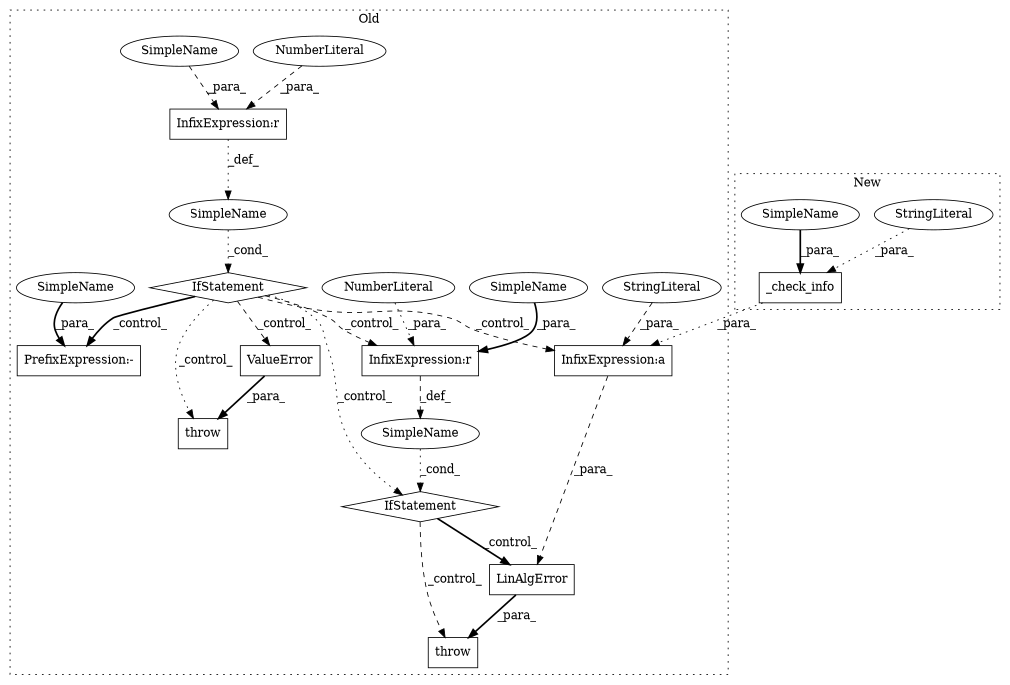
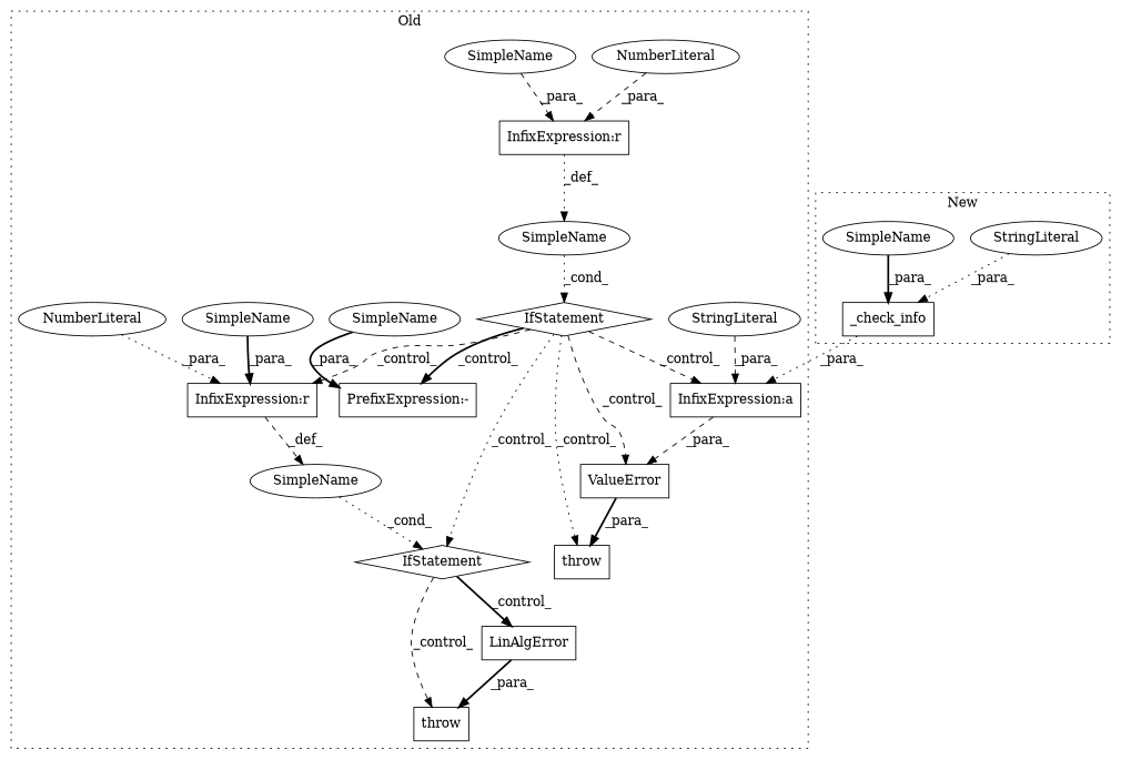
  digraph {
    node [a=42 l=4 shape=ellipse]
    edge [style=dashed]
    n1 [a=32 l="11,2" label=ValueError s="19772,19869" shape=box]
    n2 [label=SimpleName l=""]
    n3 [a=53 l=6 label=throw s=19905 shape=box]
    n4 [a=27 l=10 label="InfixExpression:a" s=19828 shape=box]
    n5 [a=45 l=45 label=StringLiteral s=19783]
    n6 [a=38 l=1 label="PrefixExpression:-" s=19838 shape=box]
    n7 [a=27 l=3 label="InfixExpression:r" s=19891 shape=box]
    n8 [a=34 l=1 label=NumberLiteral s=19894]
    n9 [a=27 l=3 label="InfixExpression:r" s=19752 shape=box]
    n10 [a=34 l=1 label=NumberLiteral s=19755]
    n11 [a=53 l=6 label=throw s=19766 shape=box]
    n12 [label=SimpleName l=""]
    n13 [a=25 l="4,2" label=IfStatement s="19883,19895" shape=diamond]
    n14 [a=32 l="12,2" label=LinAlgError s="19911,20019" shape=box]
    n15 [a=25 l="4,2" label=IfStatement s="19744,19756" shape=diamond]
    n16 [label=SimpleName s=19748]
    n17 [label=SimpleName s=19887]
    n18 [label=SimpleName s=19839]
    n19 [a=32 l="12,1" label=_check_info s="19637,19716" shape=box]
    n20 [a=45 l=25 label=StringLiteral s=19654]
    n21 [label=SimpleName s=19649]
    subgraph cluster_1 {
      label=Old
      style=dotted
      n1
      n2
      n3
      n4
      n5
      n6
      n7
      n8
      n9
      n10
      n11
      n12
      n13
      n14
      n15
      n16
      n17
      n18
    }
    subgraph cluster_2 {
      label=New
      style=dotted
      n19
      n20
      n21
    }
    n1 -> n11 [label=_para_ style=bold]
    n2 -> n15 [label=_cond_ style=dotted]
-   n4 -> n14 [label=_para_]
+   n4 -> n1 [label=_para_]
    n5 -> n4 [label=_para_]
    n7 -> n12 [label=_def_]
    n8 -> n7 [label=_para_ style=dotted]
    n9 -> n2 [label=_def_ style=dotted]
    n10 -> n9 [label=_para_]
    n12 -> n13 [label=_cond_ style=dotted]
    n13 -> n3 [label=_control_]
    n13 -> n14 [label=_control_ style=bold]
    n14 -> n3 [label=_para_ style=bold]
    n15 -> n1 [label=_control_]
    n15 -> n4 [label=_control_]
    n15 -> n6 [label=_control_ style=bold]
    n15 -> n7 [label=_control_]
    n15 -> n11 [label=_control_ style=dotted]
    n15 -> n13 [label=_control_ style=dotted]
    n16 -> n9 [label=_para_]
    n17 -> n7 [label=_para_ style=bold]
    n18 -> n6 [label=_para_ style=bold]
    n19 -> n4 [label=_para_ style=dotted]
    n20 -> n19 [label=_para_ style=dotted]
    n21 -> n19 [label=_para_ style=bold]
  }
